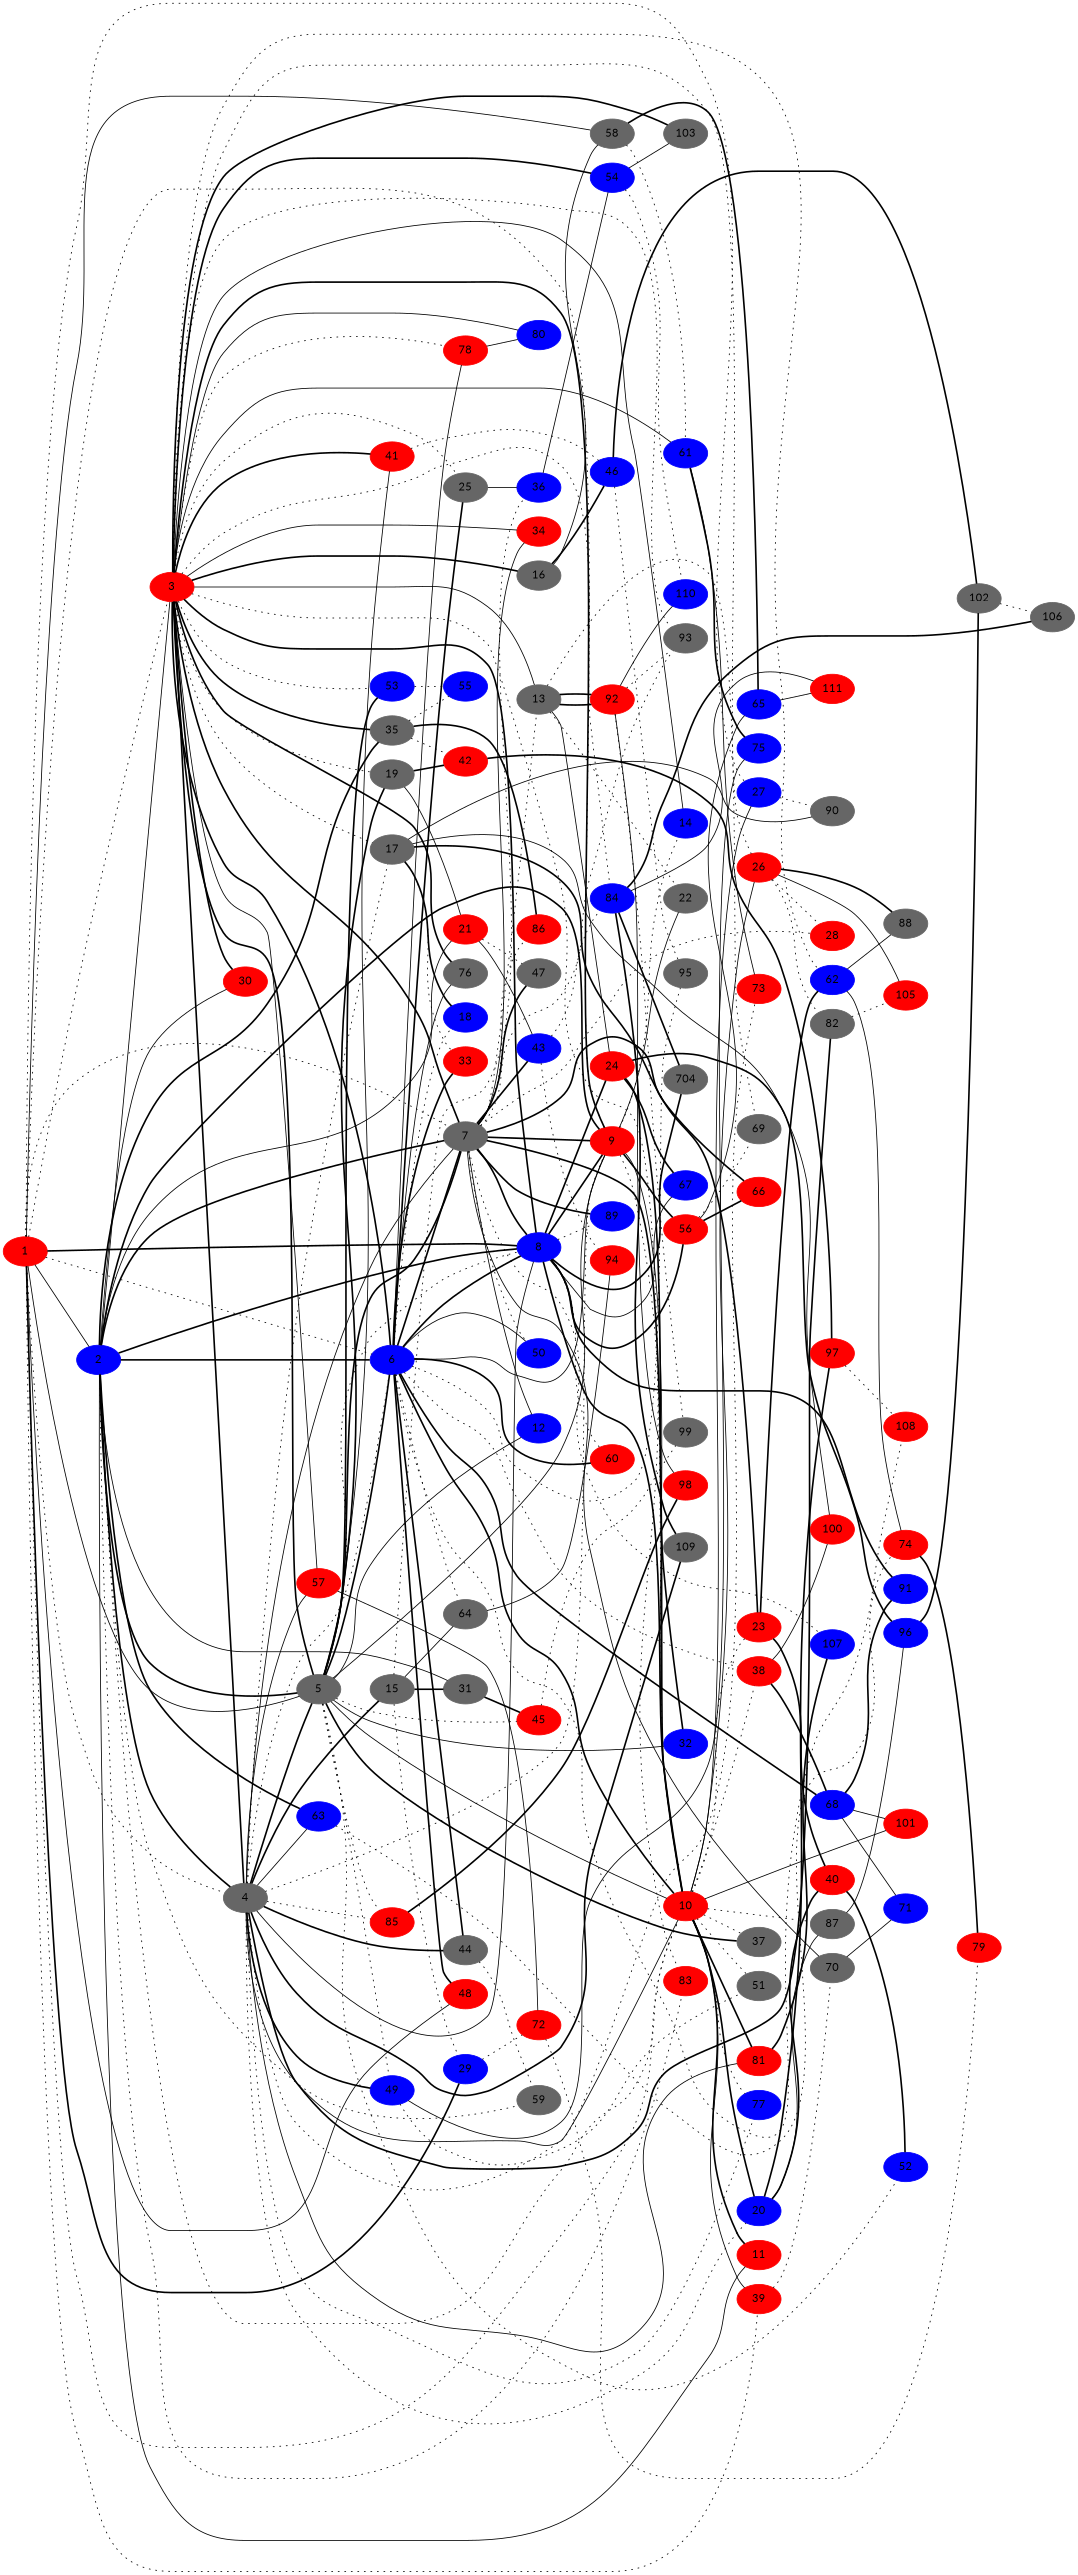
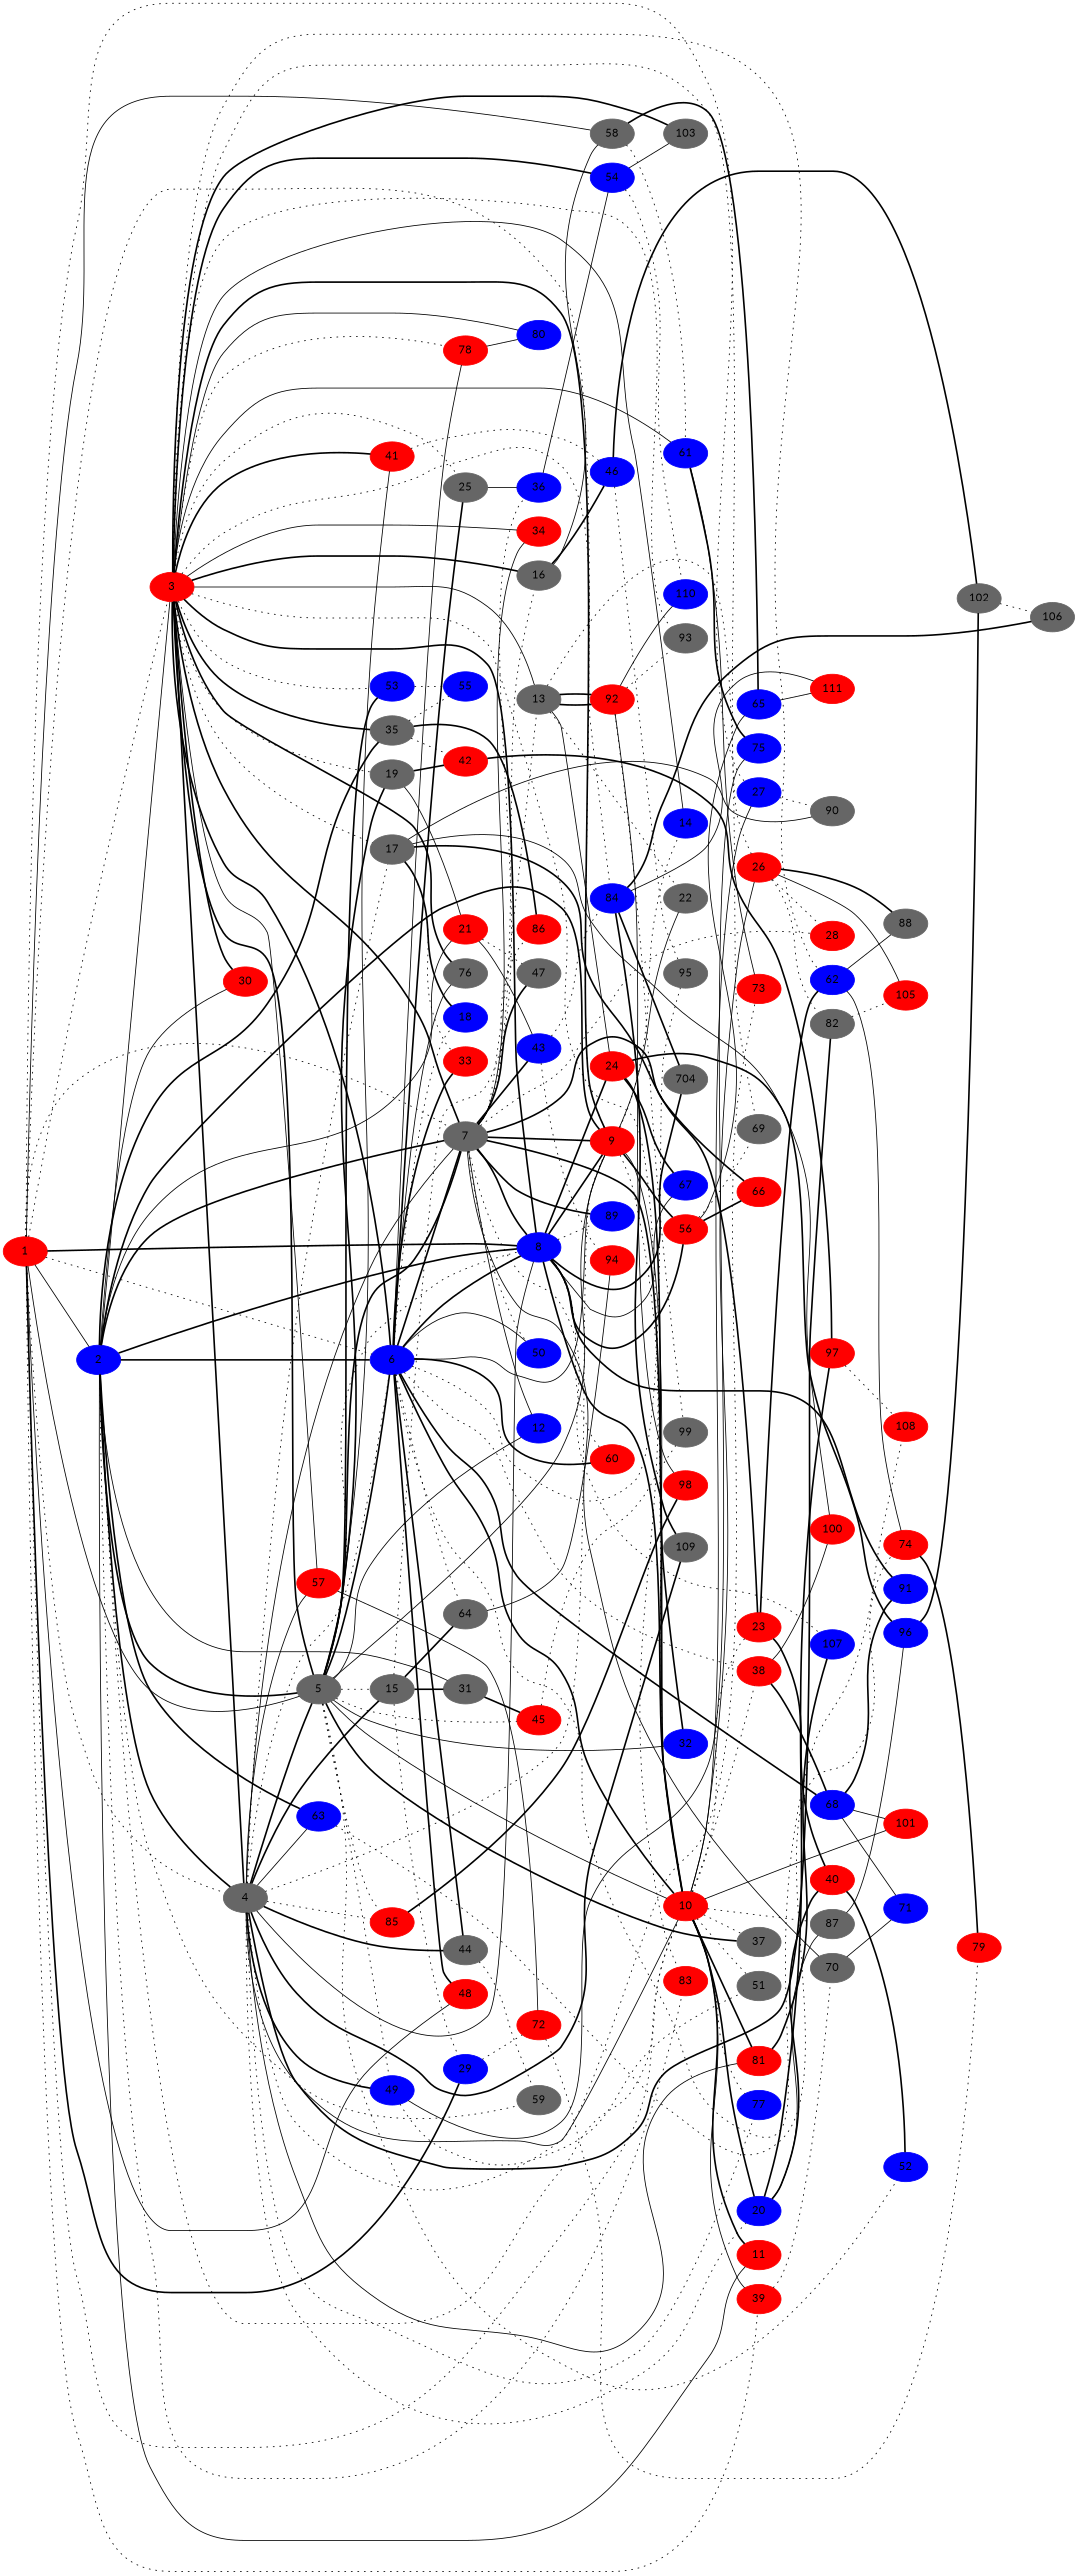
  graph {
    fontname=Lato
    rankdir=LR
    node [color=red fontname=Lato style=filled]
    edge [fontname=Lato style=bold]
    2 [color=blue]
    1
    3
    4 [color=gray40]
    5 [color=gray40]
    6 [color=blue]
    7 [color=gray40]
    8 [color=blue]
    9
    10
    27 [color=blue]
    29 [color=blue]
    39
    48
    58 [color=gray40]
    11
    21
    30
    31 [color=gray40]
    35 [color=gray40]
    59 [color=gray40]
    63 [color=blue]
    83
    13 [color=gray40]
    14 [color=blue]
    16 [color=gray40]
    17 [color=gray40]
    19 [color=gray40]
    25 [color=gray40]
    26
    34
    41
    53 [color=blue]
    54 [color=blue]
    57
    61 [color=blue]
    62 [color=blue]
    76 [color=gray40]
    78
    80 [color=blue]
    84 [color=blue]
    93 [color=gray40]
    103 [color=gray40]
    15 [color=gray40]
    20 [color=blue]
    44 [color=gray40]
    49 [color=blue]
    73
    77 [color=blue]
    81
    82 [color=gray40]
    85
    109 [color=gray40]
    12 [color=blue]
    32 [color=blue]
    37 [color=gray40]
    45
    52 [color=blue]
    18 [color=blue]
    33
    38
    50 [color=blue]
    60
    64 [color=gray40]
    68 [color=blue]
    95 [color=gray40]
    108
    28
    43 [color=blue]
    47 [color=gray40]
    66
    70 [color=gray40]
    86
    89 [color=blue]
    107 [color=blue]
    24
    56
    67 [color=blue]
    91 [color=blue]
    n80 [color=gray40 label=704]
    22 [color=gray40]
    23
    51 [color=gray40]
    87 [color=gray40]
    101
    90 [color=gray40]
    72
    65 [color=blue]
    42
    55 [color=blue]
    74
    69 [color=gray40]
    92
    46 [color=blue]
    100
    36 [color=blue]
    88 [color=gray40]
    105
    110 [color=blue]
    75 [color=blue]
    111
    106 [color=gray40]
    40
    97
    98
    99 [color=gray40]
    94
    71 [color=blue]
    96 [color=blue]
    102 [color=gray40]
    79
    2 -- 3 [style=solid]
    2 -- 4
    2 -- 5
    2 -- 6
    2 -- 7
    2 -- 8
    2 -- 9
    2 -- 10 [style=dotted]
    2 -- 11 [style=solid]
    2 -- 21 [style=solid]
    2 -- 30 [style=solid]
    2 -- 31 [style=solid]
    2 -- 35
    2 -- 59 [style=dotted]
    2 -- 63
    2 -- 83 [style=dotted]
    1 -- 2 [style=solid]
    1 -- 3 [style=dotted]
    1 -- 4 [style=dotted]
    1 -- 5 [style=solid]
    1 -- 6 [style=dotted]
    1 -- 7 [style=dotted]
    1 -- 8
    1 -- 9 [style=dotted]
    1 -- 10 [style=dotted]
    1 -- 27 [style=dotted]
    1 -- 29
    1 -- 39 [style=dotted]
    1 -- 48 [style=solid]
    1 -- 58 [style=solid]
    3 -- 4
    3 -- 5
    3 -- 6
    3 -- 7
    3 -- 8
    3 -- 9
    3 -- 10 [style=dotted]
    3 -- 30
    3 -- 35
    3 -- 13 [style=solid]
    3 -- 14 [style=solid]
    3 -- 16
    3 -- 17 [style=dotted]
    3 -- 19 [style=dotted]
    3 -- 25 [style=dotted]
    3 -- 26 [style=dotted]
    3 -- 34 [style=solid]
    3 -- 41
    3 -- 53 [style=dotted]
    3 -- 54
    3 -- 57 [style=solid]
    3 -- 61 [style=solid]
    3 -- 62 [style=dotted]
    3 -- 76
    3 -- 78 [style=dotted]
    3 -- 80 [style=solid]
    3 -- 84 [style=dotted]
    3 -- 93 [style=dotted]
    3 -- 103
    4 -- 5
    4 -- 6 [style=dotted]
    4 -- 7 [style=solid]
    4 -- 8 [style=solid]
    4 -- 9 [style=dotted]
    4 -- 10 [style=solid]
    4 -- 63 [style=solid]
    4 -- 17 [style=dotted]
    4 -- 57 [style=solid]
    4 -- 15
    4 -- 20 [style=dotted]
    4 -- 44
    4 -- 49
    4 -- 73 [style=dotted]
    4 -- 77 [style=dotted]
    4 -- 81 [style=solid]
    4 -- 82
    4 -- 85 [style=dotted]
    4 -- 109
    5 -- 6
    5 -- 7
    5 -- 8 [style=dotted]
    5 -- 9 [style=solid]
    5 -- 10 [style=solid]
    5 -- 19
    5 -- 41 [style=solid]
    5 -- 53
+   5 -- 15 [style=dotted]
    5 -- 49 [style=dotted]
    5 -- 85 [style=dotted]
    5 -- 12 [style=solid]
    5 -- 32 [style=solid]
    5 -- 37
    5 -- 45 [style=dotted]
    5 -- 52 [style=dotted]
    6 -- 7
    6 -- 8
    6 -- 9 [style=solid]
    6 -- 10
    6 -- 48
    6 -- 25
    6 -- 76 [style=solid]
    6 -- 78 [style=solid]
    6 -- 44
    6 -- 18 [style=dotted]
    6 -- 33
    6 -- 38 [style=dotted]
    6 -- 50 [style=solid]
    6 -- 60
    6 -- 64 [style=dotted]
    6 -- 68
    6 -- 95 [style=dotted]
    6 -- 108 [style=dotted]
    7 -- 8
    7 -- 9
    7 -- 10
    7 -- 13 [style=dotted]
-   7 -- 93 [style=dotted]
+   7 -- 16 [style=dotted]
    7 -- 34 [style=solid]
    7 -- 12 [style=solid]
    7 -- 50 [style=dotted]
    7 -- 28 [style=dotted]
    7 -- 43
    7 -- 47
    7 -- 66
    7 -- 70 [style=solid]
    7 -- 86 [style=dotted]
    7 -- 89
    7 -- 107 [style=dotted]
    8 -- 9
    8 -- 10
    8 -- 60 [style=dotted]
    8 -- 89 [style=dotted]
    8 -- 24
    8 -- 56
    8 -- 67 [style=solid]
    8 -- 91
    8 -- n80
    9 -- 10 [style=solid]
    9 -- 83 [style=dotted]
    9 -- 14 [style=dotted]
    9 -- 56
    9 -- 22 [style=solid]
    10 -- 27 [style=solid]
    10 -- 39 [style=solid]
    10 -- 11
    10 -- 26 [style=solid]
    10 -- 20
    10 -- 77 [style=dotted]
    10 -- 81
    10 -- 37 [style=dotted]
    10 -- 38 [style=dotted]
    10 -- 23 [style=dotted]
    10 -- 51 [style=dotted]
    10 -- 87 [style=dotted]
    10 -- 101 [style=solid]
    27 -- 90 [style=dotted]
    29 -- 72 [style=dotted]
    39 -- 70 [style=dotted]
    58 -- 61 [style=dotted]
    58 -- 65
    21 -- 43 [style=solid]
    21 -- 47 [style=dotted]
    31 -- 45
    35 -- 86
    35 -- 42 [style=dotted]
    35 -- 55 [style=dotted]
    63 -- 74 [style=dotted]
    13 -- 24 [style=solid]
    13 -- 22 [style=dotted]
    13 -- 69 [style=dotted]
    13 -- 92
    13 -- 92
    16 -- 58 [style=solid]
    16 -- 46
    17 -- 18
    17 -- 33 [style=dotted]
    17 -- 23
    17 -- 90 [style=solid]
    17 -- 100 [style=solid]
    19 -- 21 [style=solid]
    19 -- 42
    25 -- 36 [style=solid]
    26 -- 82 [style=dotted]
    26 -- 28 [style=dotted]
    26 -- 88
    26 -- 105 [style=solid]
    41 -- 46 [style=dotted]
    53 -- 55 [style=dotted]
    54 -- 103 [style=solid]
    54 -- 110 [style=dotted]
    57 -- 72 [style=solid]
    61 -- 73 [style=solid]
    61 -- 75
    62 -- 74 [style=solid]
    62 -- 88 [style=solid]
    78 -- 80 [style=solid]
    84 -- 109
    84 -- n80
    84 -- 111 [style=solid]
    84 -- 106
    15 -- 29 [style=dotted]
    15 -- 31
-   15 -- 64 [style=solid]
+   15 -- 64
    15 -- 36 [style=dotted]
    20 -- 87 [style=solid]
    20 -- 40
    20 -- 97
    44 -- 59 [style=dotted]
    49 -- 51 [style=dotted]
    49 -- 75 [style=solid]
    81 -- 107
    82 -- 105 [style=dotted]
    85 -- 98
    45 -- 99 [style=dotted]
    38 -- 68
    38 -- 100 [style=solid]
    64 -- 94 [style=solid]
    68 -- 91
    68 -- 101 [style=solid]
    68 -- 71 [style=solid]
    43 -- 84 [style=dotted]
    43 -- 94 [style=dotted]
    70 -- 71 [style=solid]
    24 -- 32
    24 -- 67
    24 -- 96
    56 -- 66
    56 -- 65 [style=solid]
    56 -- 69 [style=dotted]
    23 -- 62
    23 -- 40
    87 -- 96 [style=solid]
    72 -- 79 [style=dotted]
    65 -- 111 [style=solid]
    42 -- 97
    74 -- 79
    92 -- 93 [style=dotted]
    92 -- 110 [style=solid]
    92 -- 98 [style=solid]
    92 -- 99 [style=dotted]
    46 -- 95 [style=dotted]
    46 -- 102
    36 -- 54 [style=solid]
    40 -- 52
    97 -- 108 [style=dotted]
    96 -- 102
    102 -- 106 [style=dotted]
  }
